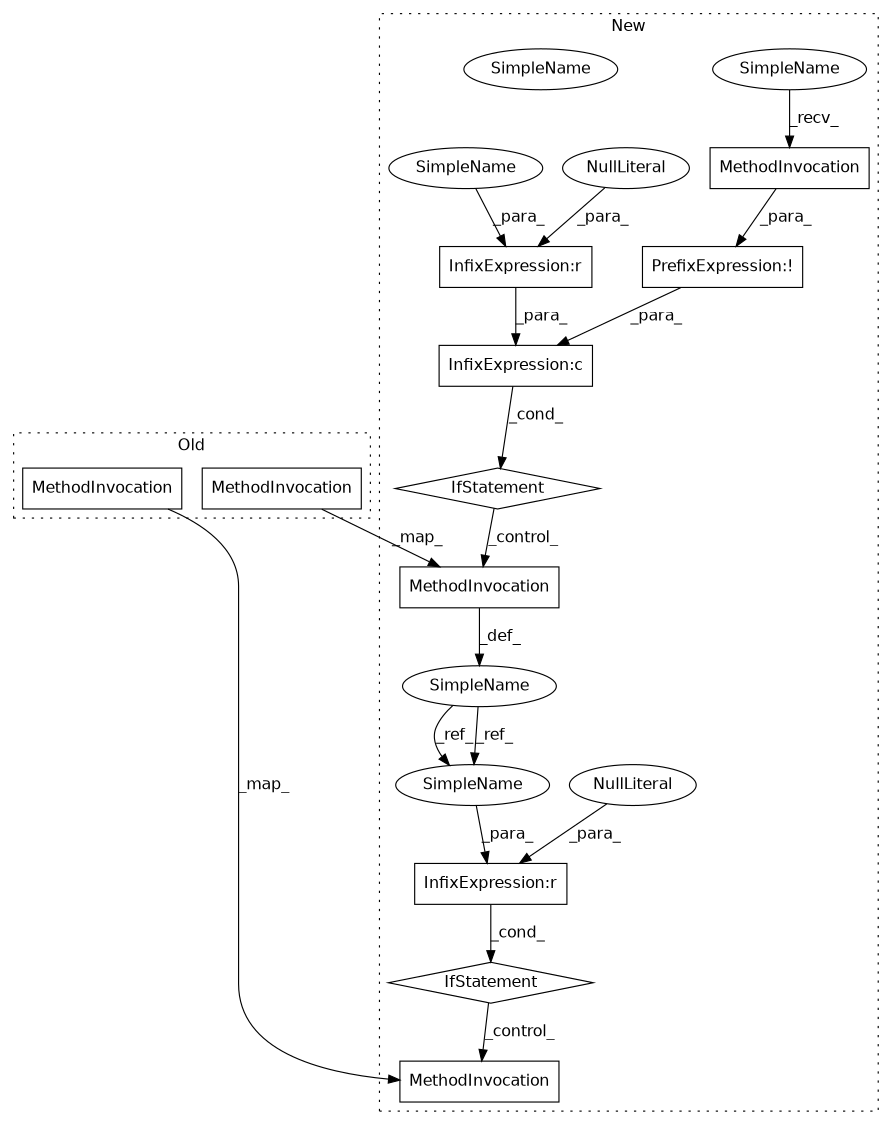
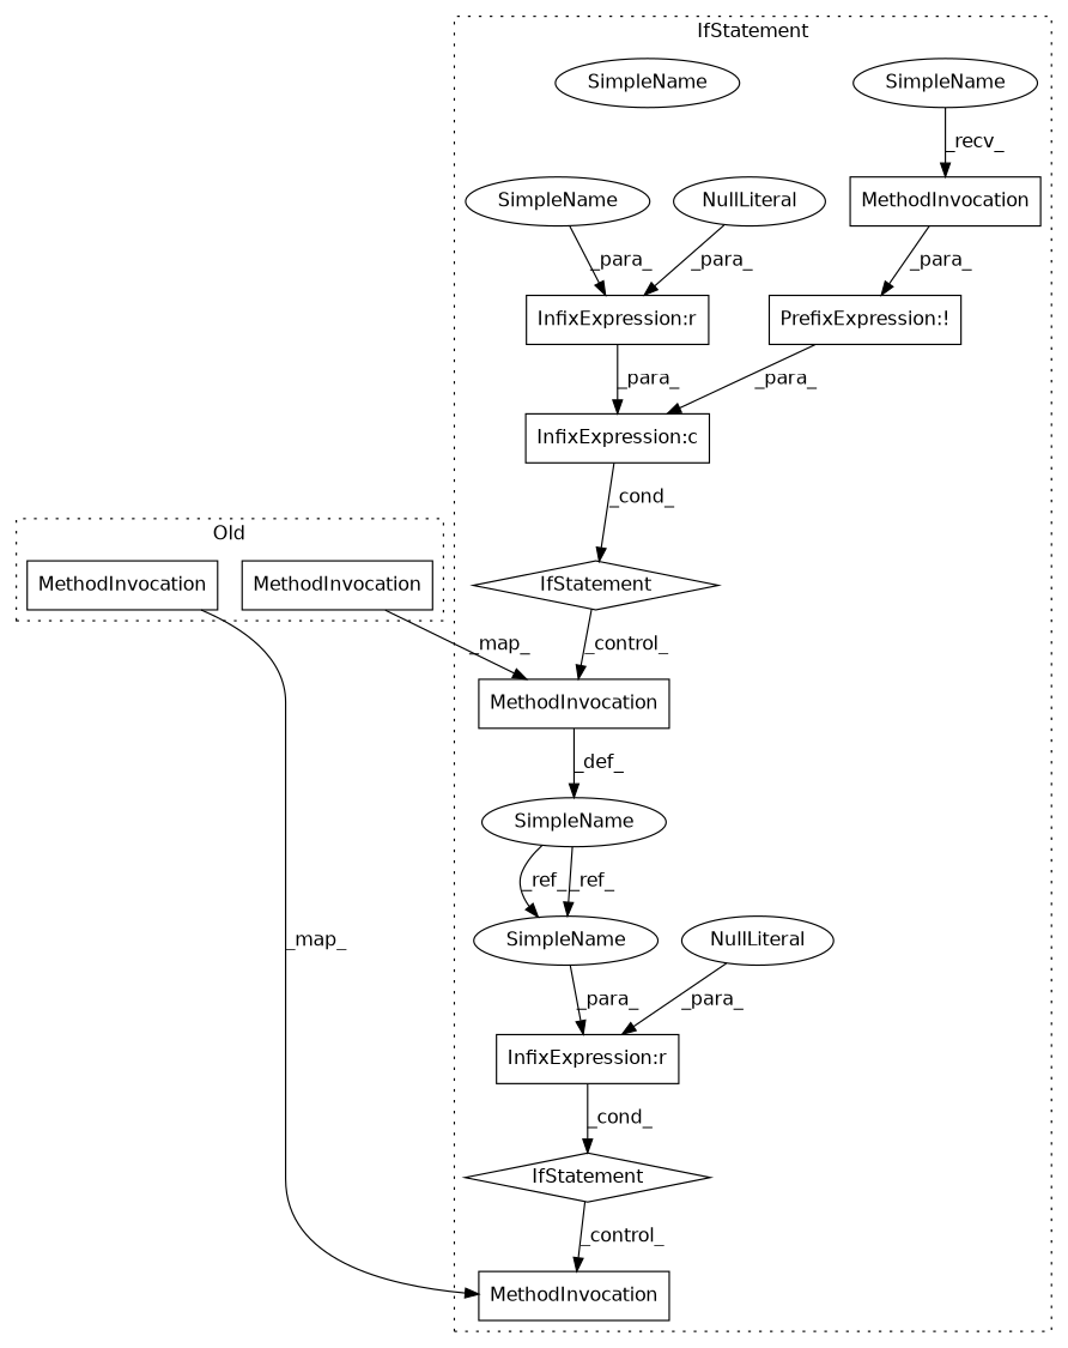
  digraph {
    fontname="DejaVu Sans"
    node [a=32 l=4 s=29955 shape=box fontname="DejaVu Sans"]
    edge [fontname="DejaVu Sans"]
    n1 [l="4,1" label=MethodInvocation s="29662,29683"]
    n2 [l=11 label=MethodInvocation s=28490]
    n3 [a=25 l="4,2" label=IfStatement s="29951,29983" shape=diamond]
    n4 [a=25 l="4,2" label=IfStatement s="28503,28582" shape=diamond]
    n5 [l=15 label=MethodInvocation s=28566]
    n6 [l="4,1" label=MethodInvocation s="30231,30252"]
    n7 [l=11 label=MethodInvocation s=28663]
    n8 [a=33 label=NullLiteral s=29979 shape=ellipse]
    n9 [a=33 label=NullLiteral s=28533 shape=ellipse]
    n10 [a=42 l=20 label=SimpleName shape=ellipse]
    n11 [a=42 l=21 label=SimpleName s=28544 shape=ellipse]
    n12 [a=42 l=20 label=SimpleName s=28618 shape=ellipse]
    n13 [a=42 l=21 label=SimpleName s=28508 shape=ellipse]
    n14 [a=42 l=20 label=SimpleName shape=ellipse]
    n15 [a=38 l=1 label="PrefixExpression:!" s=28543]
    n16 [a=27 label="InfixExpression:c" s=28538]
    n17 [a=27 label="InfixExpression:r" s=28529]
    n18 [a=27 label="InfixExpression:r" s=29975]
    subgraph cluster_1 {
      label=Old
      style=dotted
      n1
      n2
    }
    subgraph cluster_2 {
-     label=New
+     label=IfStatement
      style=dotted
      n3
      n4
      n5
      n6
      n7
      n8
      n9
      n10
      n11
      n12
      n13
      n14
      n15
      n16
      n17
      n18
    }
    n1 -> n6 [label=_map_]
    n2 -> n7 [label=_map_]
    n3 -> n6 [label=_control_]
    n4 -> n7 [label=_control_]
    n5 -> n15 [label=_para_]
    n7 -> n12 [label=_def_]
    n8 -> n18 [label=_para_]
    n9 -> n17 [label=_para_]
    n10 -> n18 [label=_para_]
    n11 -> n5 [label=_recv_]
    n12 -> n10 [label=_ref_]
    n12 -> n10 [label=_ref_]
    n13 -> n17 [label=_para_]
    n15 -> n16 [label=_para_]
    n16 -> n4 [label=_cond_]
    n17 -> n16 [label=_para_]
    n18 -> n3 [label=_cond_]
  }
